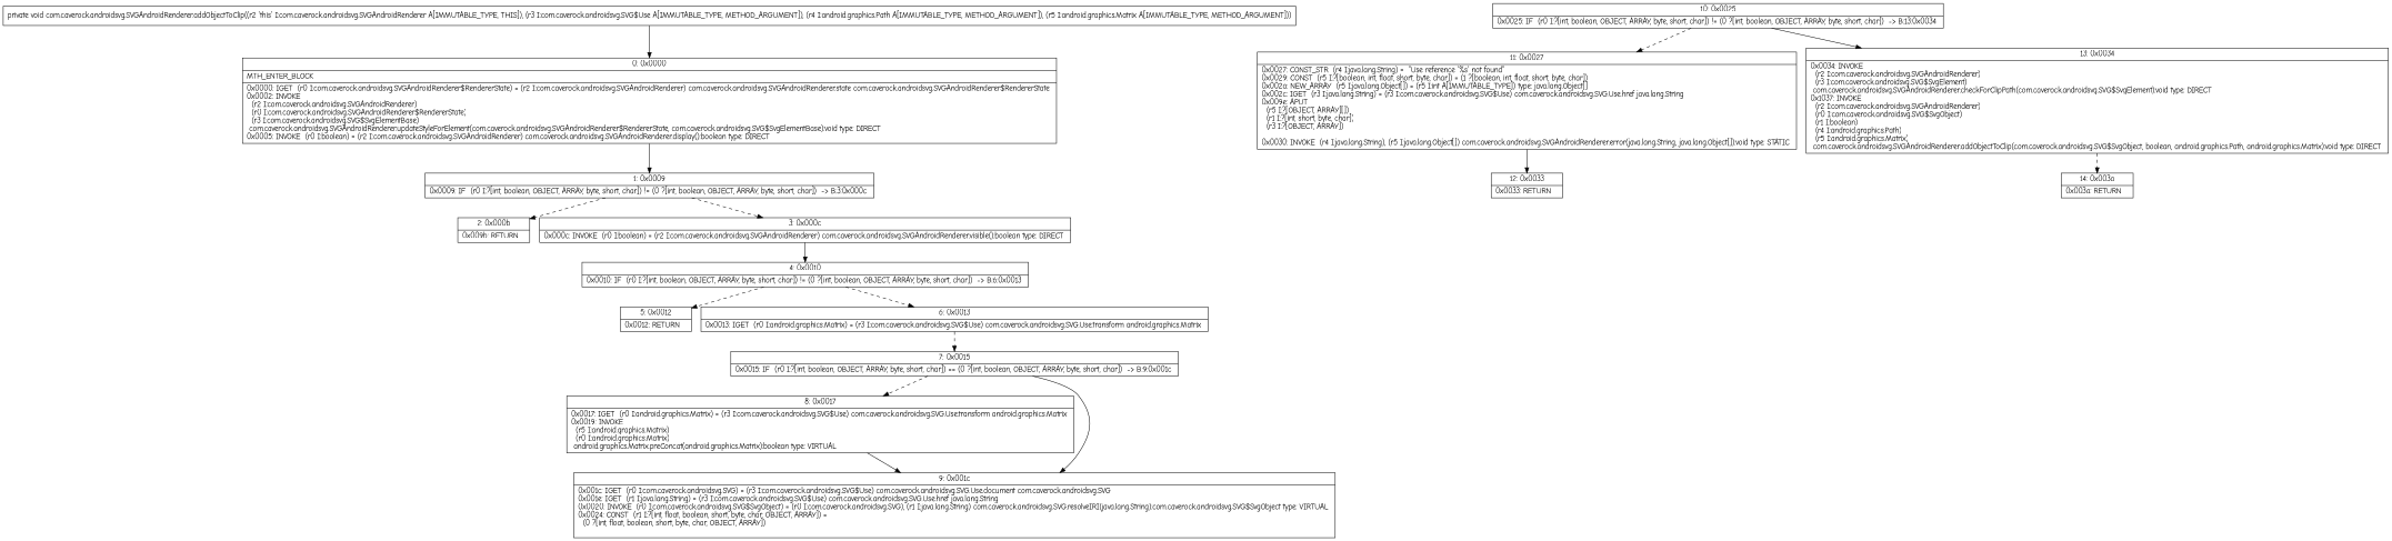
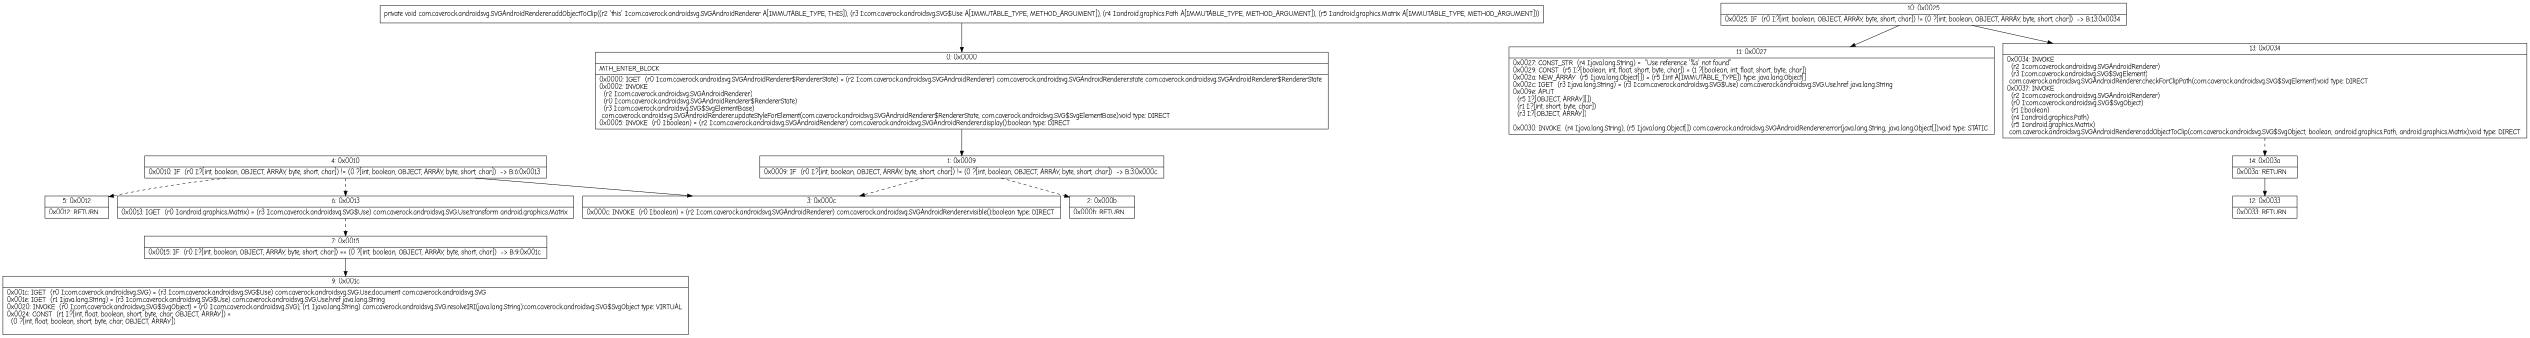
  digraph {
    fontname="Comic Neue"
    node [fontname="Comic Neue" shape=record]
    edge [fontname="Comic Neue" style=dashed]
    n1 [label="{0\:\ 0x0000|MTH_ENTER_BLOCK\l|0x0000: IGET  (r0 I:com.caverock.androidsvg.SVGAndroidRenderer$RendererState) = (r2 I:com.caverock.androidsvg.SVGAndroidRenderer) com.caverock.androidsvg.SVGAndroidRenderer.state com.caverock.androidsvg.SVGAndroidRenderer$RendererState \l0x0002: INVOKE  \l  (r2 I:com.caverock.androidsvg.SVGAndroidRenderer)\l  (r0 I:com.caverock.androidsvg.SVGAndroidRenderer$RendererState)\l  (r3 I:com.caverock.androidsvg.SVG$SvgElementBase)\l com.caverock.androidsvg.SVGAndroidRenderer.updateStyleForElement(com.caverock.androidsvg.SVGAndroidRenderer$RendererState, com.caverock.androidsvg.SVG$SvgElementBase):void type: DIRECT \l0x0005: INVOKE  (r0 I:boolean) = (r2 I:com.caverock.androidsvg.SVGAndroidRenderer) com.caverock.androidsvg.SVGAndroidRenderer.display():boolean type: DIRECT \l}"]
    n2 [label="{1\:\ 0x0009|0x0009: IF  (r0 I:?[int, boolean, OBJECT, ARRAY, byte, short, char]) != (0 ?[int, boolean, OBJECT, ARRAY, byte, short, char])  \-\> B:3:0x000c \l}"]
-   n3 [label="{2\:\ 0x000b|0x009b: RETURN   \l}"]
+   n3 [label="{2\:\ 0x000b|0x000b: RETURN   \l}"]
    n4 [label="{3\:\ 0x000c|0x000c: INVOKE  (r0 I:boolean) = (r2 I:com.caverock.androidsvg.SVGAndroidRenderer) com.caverock.androidsvg.SVGAndroidRenderer.visible():boolean type: DIRECT \l}"]
    n5 [label="{4\:\ 0x0010|0x0010: IF  (r0 I:?[int, boolean, OBJECT, ARRAY, byte, short, char]) != (0 ?[int, boolean, OBJECT, ARRAY, byte, short, char])  \-\> B:6:0x0013 \l}"]
    n6 [label="{5\:\ 0x0012|0x0012: RETURN   \l}"]
    n7 [label="{6\:\ 0x0013|0x0013: IGET  (r0 I:android.graphics.Matrix) = (r3 I:com.caverock.androidsvg.SVG$Use) com.caverock.androidsvg.SVG.Use.transform android.graphics.Matrix \l}"]
    n8 [label="{7\:\ 0x0015|0x0015: IF  (r0 I:?[int, boolean, OBJECT, ARRAY, byte, short, char]) == (0 ?[int, boolean, OBJECT, ARRAY, byte, short, char])  \-\> B:9:0x001c \l}"]
-   n9 [label="{8\:\ 0x0017|0x0017: IGET  (r0 I:android.graphics.Matrix) = (r3 I:com.caverock.androidsvg.SVG$Use) com.caverock.androidsvg.SVG.Use.transform android.graphics.Matrix \l0x0019: INVOKE  \l  (r5 I:android.graphics.Matrix)\l  (r0 I:android.graphics.Matrix)\l android.graphics.Matrix.preConcat(android.graphics.Matrix):boolean type: VIRTUAL \l}"]
    n10 [label="{9\:\ 0x001c|0x001c: IGET  (r0 I:com.caverock.androidsvg.SVG) = (r3 I:com.caverock.androidsvg.SVG$Use) com.caverock.androidsvg.SVG.Use.document com.caverock.androidsvg.SVG \l0x001e: IGET  (r1 I:java.lang.String) = (r3 I:com.caverock.androidsvg.SVG$Use) com.caverock.androidsvg.SVG.Use.href java.lang.String \l0x0020: INVOKE  (r0 I:com.caverock.androidsvg.SVG$SvgObject) = (r0 I:com.caverock.androidsvg.SVG), (r1 I:java.lang.String) com.caverock.androidsvg.SVG.resolveIRI(java.lang.String):com.caverock.androidsvg.SVG$SvgObject type: VIRTUAL \l0x0024: CONST  (r1 I:?[int, float, boolean, short, byte, char, OBJECT, ARRAY]) = \l  (0 ?[int, float, boolean, short, byte, char, OBJECT, ARRAY])\l \l}"]
    n11 [label="{10\:\ 0x0025|0x0025: IF  (r0 I:?[int, boolean, OBJECT, ARRAY, byte, short, char]) != (0 ?[int, boolean, OBJECT, ARRAY, byte, short, char])  \-\> B:13:0x0034 \l}"]
    n12 [label="{11\:\ 0x0027|0x0027: CONST_STR  (r4 I:java.lang.String) =  \"Use reference '%s' not found\" \l0x0029: CONST  (r5 I:?[boolean, int, float, short, byte, char]) = (1 ?[boolean, int, float, short, byte, char]) \l0x002a: NEW_ARRAY  (r5 I:java.lang.Object[]) = (r5 I:int A[IMMUTABLE_TYPE]) type: java.lang.Object[] \l0x002c: IGET  (r3 I:java.lang.String) = (r3 I:com.caverock.androidsvg.SVG$Use) com.caverock.androidsvg.SVG.Use.href java.lang.String \l0x009e: APUT  \l  (r5 I:?[OBJECT, ARRAY][])\l  (r1 I:?[int, short, byte, char])\l  (r3 I:?[OBJECT, ARRAY])\l \l0x0030: INVOKE  (r4 I:java.lang.String), (r5 I:java.lang.Object[]) com.caverock.androidsvg.SVGAndroidRenderer.error(java.lang.String, java.lang.Object[]):void type: STATIC \l}"]
-   n13 [label="{13\:\ 0x0034|0x0034: INVOKE  \l  (r2 I:com.caverock.androidsvg.SVGAndroidRenderer)\l  (r3 I:com.caverock.androidsvg.SVG$SvgElement)\l com.caverock.androidsvg.SVGAndroidRenderer.checkForClipPath(com.caverock.androidsvg.SVG$SvgElement):void type: DIRECT \l0x1037: INVOKE  \l  (r2 I:com.caverock.androidsvg.SVGAndroidRenderer)\l  (r0 I:com.caverock.androidsvg.SVG$SvgObject)\l  (r1 I:boolean)\l  (r4 I:android.graphics.Path)\l  (r5 I:android.graphics.Matrix)\l com.caverock.androidsvg.SVGAndroidRenderer.addObjectToClip(com.caverock.androidsvg.SVG$SvgObject, boolean, android.graphics.Path, android.graphics.Matrix):void type: DIRECT \l}"]
+   n13 [label="{13\:\ 0x0034|0x0034: INVOKE  \l  (r2 I:com.caverock.androidsvg.SVGAndroidRenderer)\l  (r3 I:com.caverock.androidsvg.SVG$SvgElement)\l com.caverock.androidsvg.SVGAndroidRenderer.checkForClipPath(com.caverock.androidsvg.SVG$SvgElement):void type: DIRECT \l0x0037: INVOKE  \l  (r2 I:com.caverock.androidsvg.SVGAndroidRenderer)\l  (r0 I:com.caverock.androidsvg.SVG$SvgObject)\l  (r1 I:boolean)\l  (r4 I:android.graphics.Path)\l  (r5 I:android.graphics.Matrix)\l com.caverock.androidsvg.SVGAndroidRenderer.addObjectToClip(com.caverock.androidsvg.SVG$SvgObject, boolean, android.graphics.Path, android.graphics.Matrix):void type: DIRECT \l}"]
    n14 [label="{12\:\ 0x0033|0x0033: RETURN   \l}"]
    n15 [label="{14\:\ 0x003a|0x003a: RETURN   \l}"]
    n16 [label="{private void com.caverock.androidsvg.SVGAndroidRenderer.addObjectToClip((r2 'this' I:com.caverock.androidsvg.SVGAndroidRenderer A[IMMUTABLE_TYPE, THIS]), (r3 I:com.caverock.androidsvg.SVG$Use A[IMMUTABLE_TYPE, METHOD_ARGUMENT]), (r4 I:android.graphics.Path A[IMMUTABLE_TYPE, METHOD_ARGUMENT]), (r5 I:android.graphics.Matrix A[IMMUTABLE_TYPE, METHOD_ARGUMENT])) }"]
    n1 -> n2 [style=""]
    n2 -> n3
    n2 -> n4
-   n4 -> n5 [style=""]
+   n5 -> n4 [style=""]
    n5 -> n6
    n5 -> n7
    n7 -> n8
-   n8 -> n9
    n8 -> n10 [style=""]
-   n9 -> n10 [style=""]
-   n11 -> n12
+   n11 -> n12 [style=solid]
    n11 -> n13 [style=""]
-   n12 -> n14 [style=""]
+   n15 -> n14 [style=""]
    n13 -> n15
    n16 -> n1 [style=""]
  }
